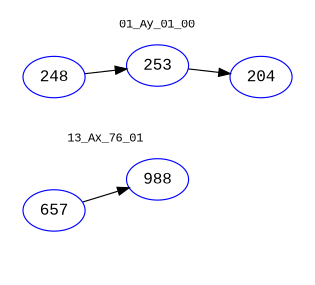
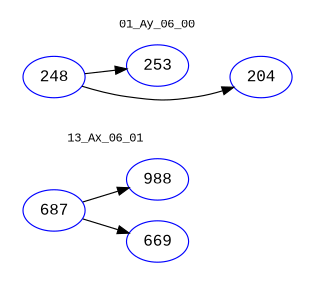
  digraph {
    fontname="Liberation Mono"
    rankdir=LR
    node [color=blue fontname="Liberation Mono"]
    edge [color=black fontname="Liberation Mono"]
-   n1 [label=657]
+   n1 [label=687]
+   n2 [label=669]
    n3 [label=988]
    n4 [label=248]
    n5 [label=204]
    n6 [label=253]
    subgraph cluster_1 {
      color=white
      fontsize=10
-     label="13_Ax_76_01"
+     label="13_Ax_06_01"
      n1
+     n2
      n3
    }
    subgraph cluster_2 {
      color=white
      fontsize=10
-     label="01_Ay_01_00"
+     label="01_Ay_06_00"
      n4
      n5
      n6
    }
+   n1 -> n2
    n1 -> n3
-   n6 -> n5
+   n4 -> n5
    n4 -> n6
  }
